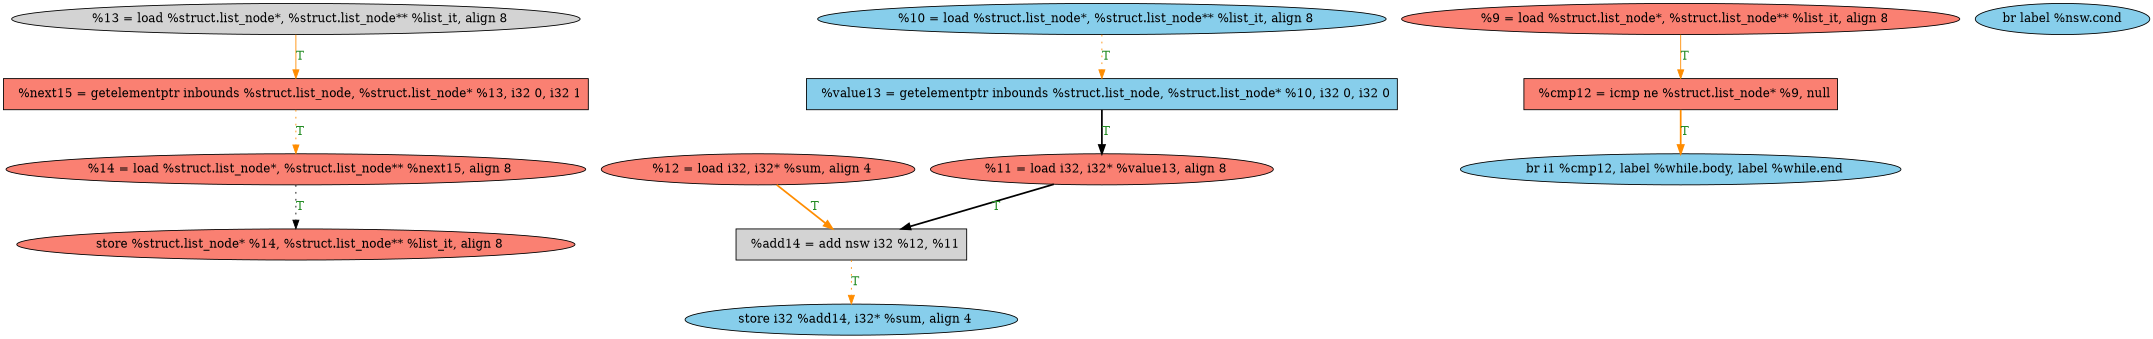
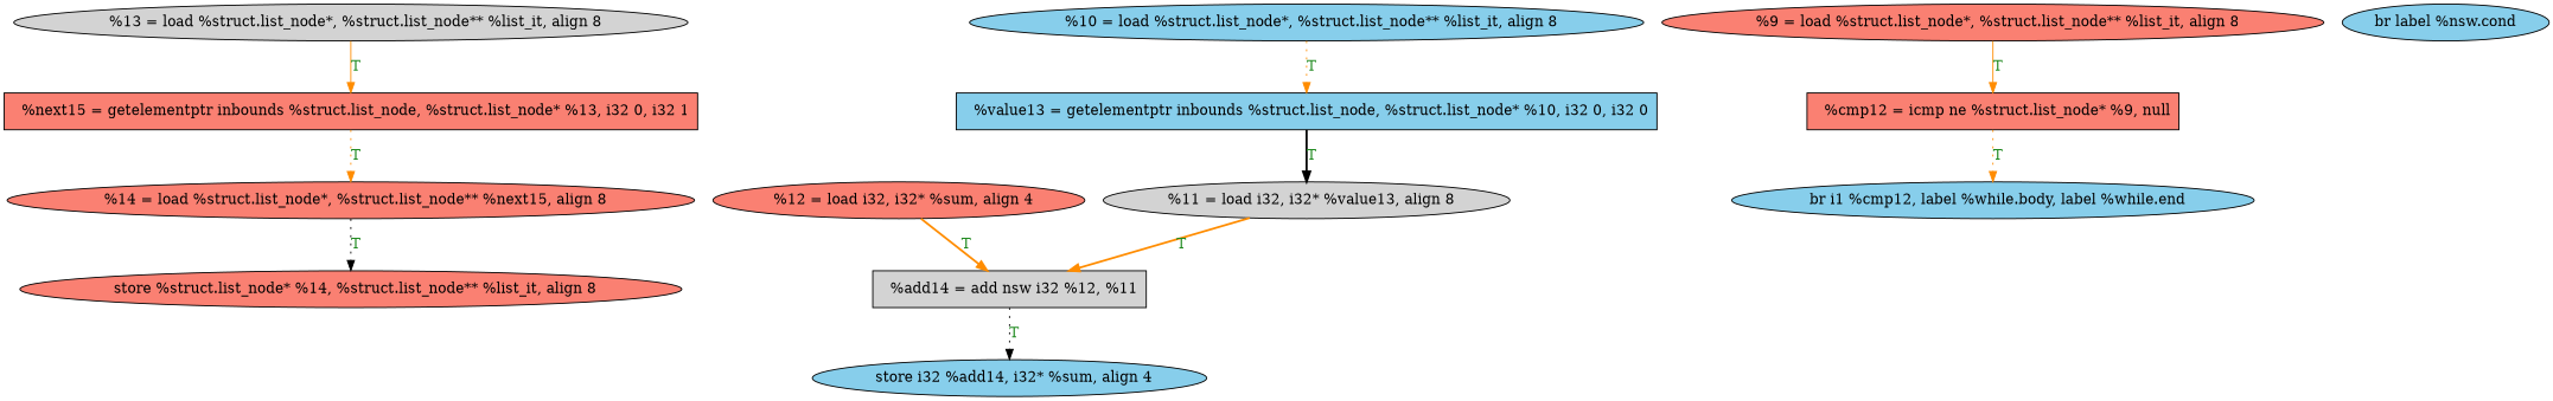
  digraph {
    node [fillcolor=salmon shape=ellipse style=filled]
    edge [color=darkorange fontcolor=forestgreen style=dotted]
    n1 [label="  %next15 = getelementptr inbounds %struct.list_node, %struct.list_node* %13, i32 0, i32 1" shape=rectangle]
    n2 [label="  %14 = load %struct.list_node*, %struct.list_node** %next15, align 8"]
    n3 [label="  store %struct.list_node* %14, %struct.list_node** %list_it, align 8"]
-   n4 [label="  %11 = load i32, i32* %value13, align 8"]
+   n4 [fillcolor=lightgrey label="  %11 = load i32, i32* %value13, align 8"]
    n5 [fillcolor=lightgrey label="  %add14 = add nsw i32 %12, %11" shape=rectangle]
    n6 [fillcolor=skyblue label="  store i32 %add14, i32* %sum, align 4"]
    n7 [label="  %9 = load %struct.list_node*, %struct.list_node** %list_it, align 8"]
    n8 [label="  %cmp12 = icmp ne %struct.list_node* %9, null" shape=rectangle]
    n9 [fillcolor=skyblue label="  br i1 %cmp12, label %while.body, label %while.end"]
    n10 [fillcolor=skyblue label="  %10 = load %struct.list_node*, %struct.list_node** %list_it, align 8"]
    n11 [fillcolor=skyblue label="  %value13 = getelementptr inbounds %struct.list_node, %struct.list_node* %10, i32 0, i32 0" shape=rectangle]
    n12 [fillcolor=lightgrey label="  %13 = load %struct.list_node*, %struct.list_node** %list_it, align 8"]
    n13 [fillcolor=skyblue label="br label %nsw.cond"]
    n14 [label="  %12 = load i32, i32* %sum, align 4"]
    n1 -> n2 [label=T]
    n2 -> n3 [color=black label=T]
-   n4 -> n5 [color=black label=T style=bold]
-   n5 -> n6 [label=T]
+   n4 -> n5 [label=T style=bold]
+   n5 -> n6 [color=black label=T]
    n7 -> n8 [label=T style=solid]
-   n8 -> n9 [label=T style=bold]
+   n8 -> n9 [label=T]
    n10 -> n11 [label=T]
    n11 -> n4 [color=black label=T style=bold]
    n12 -> n1 [label=T style=solid]
    n14 -> n5 [label=T style=bold]
  }
